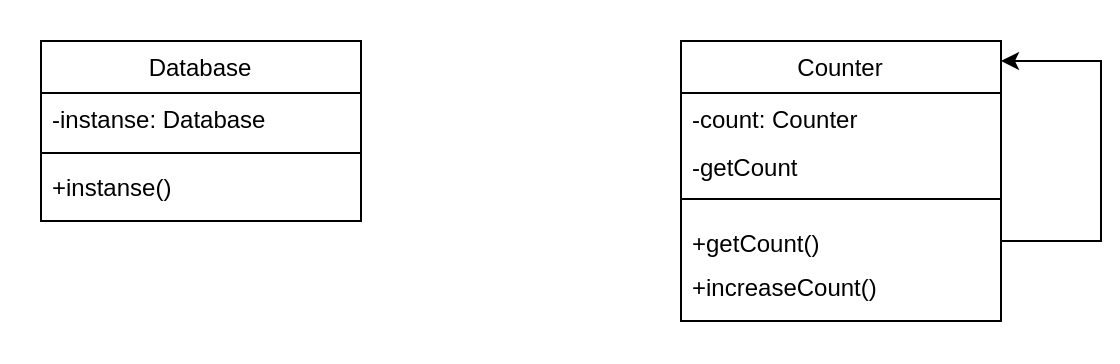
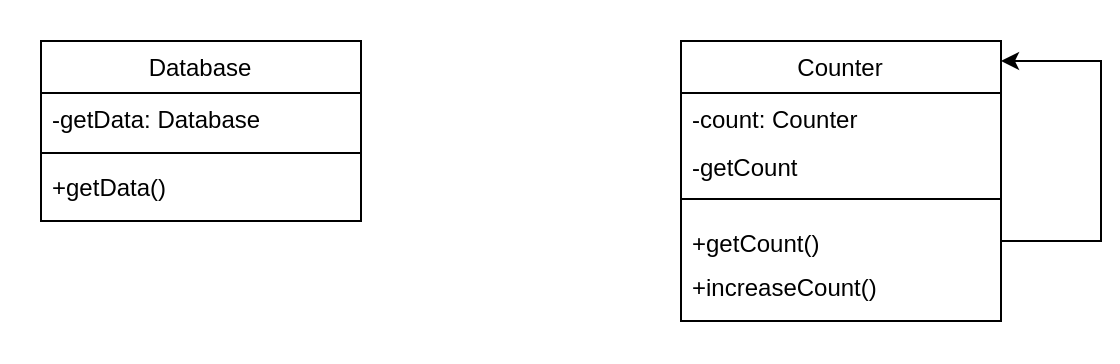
  <mxCell id="0" />
  <mxCell id="1" parent="0" />
  <mxCell id="2" value="Database" style="swimlane;fontStyle=0;align=center;verticalAlign=top;childLayout=stackLayout;horizontal=1;startSize=26;horizontalStack=0;resizeParent=1;resizeLast=0;collapsible=1;marginBottom=0;rounded=0;shadow=0;strokeWidth=1;" parent="1" vertex="1"><mxGeometry x="20" y="20" width="160" height="90" as="geometry"><mxRectangle x="220" y="120" width="160" height="26" as="alternateBounds" /></mxGeometry></mxCell>
- <mxCell id="3" value="-instanse: Database" style="text;align=left;verticalAlign=top;spacingLeft=4;spacingRight=4;overflow=hidden;rotatable=0;points=[[0,0.5],[1,0.5]];portConstraint=eastwest;" parent="2" vertex="1"><mxGeometry y="26" width="160" height="26" as="geometry" /></mxCell>
+ <mxCell id="3" value="-getData: Database" style="text;align=left;verticalAlign=top;spacingLeft=4;spacingRight=4;overflow=hidden;rotatable=0;points=[[0,0.5],[1,0.5]];portConstraint=eastwest;" parent="2" vertex="1"><mxGeometry y="26" width="160" height="26" as="geometry" /></mxCell>
  <mxCell id="4" value="" style="line;html=1;strokeWidth=1;align=left;verticalAlign=middle;spacingTop=-1;spacingLeft=3;spacingRight=3;rotatable=0;labelPosition=right;points=[];portConstraint=eastwest;" parent="2" vertex="1"><mxGeometry y="52" width="160" height="8" as="geometry" /></mxCell>
- <mxCell id="5" value="+instanse()" style="text;align=left;verticalAlign=top;spacingLeft=4;spacingRight=4;overflow=hidden;rotatable=0;points=[[0,0.5],[1,0.5]];portConstraint=eastwest;" parent="2" vertex="1"><mxGeometry y="60" width="160" height="26" as="geometry" /></mxCell>
+ <mxCell id="5" value="+getData()" style="text;align=left;verticalAlign=top;spacingLeft=4;spacingRight=4;overflow=hidden;rotatable=0;points=[[0,0.5],[1,0.5]];portConstraint=eastwest;" parent="2" vertex="1"><mxGeometry y="60" width="160" height="26" as="geometry" /></mxCell>
  <mxCell id="6" value="Counter" style="swimlane;fontStyle=0;align=center;verticalAlign=top;childLayout=stackLayout;horizontal=1;startSize=26;horizontalStack=0;resizeParent=1;resizeLast=0;collapsible=1;marginBottom=0;rounded=0;shadow=0;strokeWidth=1;" parent="1" vertex="1"><mxGeometry x="340" y="20" width="160" height="140" as="geometry"><mxRectangle x="220" y="120" width="160" height="26" as="alternateBounds" /></mxGeometry></mxCell>
  <mxCell id="7" value="-count: Counter" style="text;align=left;verticalAlign=top;spacingLeft=4;spacingRight=4;overflow=hidden;rotatable=0;points=[[0,0.5],[1,0.5]];portConstraint=eastwest;" parent="6" vertex="1"><mxGeometry y="26" width="160" height="24" as="geometry" /></mxCell>
  <mxCell id="8" value="-getCount" style="text;align=left;verticalAlign=top;spacingLeft=4;spacingRight=4;overflow=hidden;rotatable=0;points=[[0,0.5],[1,0.5]];portConstraint=eastwest;" parent="6" vertex="1"><mxGeometry y="50" width="160" height="20" as="geometry" /></mxCell>
  <mxCell id="9" value="" style="line;html=1;strokeWidth=1;align=left;verticalAlign=middle;spacingTop=-1;spacingLeft=3;spacingRight=3;rotatable=0;labelPosition=right;points=[];portConstraint=eastwest;" parent="6" vertex="1"><mxGeometry y="70" width="160" height="18" as="geometry" /></mxCell>
  <mxCell id="10" value="+getCount()" style="text;align=left;verticalAlign=top;spacingLeft=4;spacingRight=4;overflow=hidden;rotatable=0;points=[[0,0.5],[1,0.5]];portConstraint=eastwest;" parent="6" vertex="1"><mxGeometry y="88" width="160" height="22" as="geometry" /></mxCell>
  <mxCell id="11" style="edgeStyle=orthogonalEdgeStyle;rounded=0;orthogonalLoop=1;jettySize=auto;html=1;" parent="6" target="6" edge="1"><mxGeometry relative="1" as="geometry"><mxPoint x="170" y="10" as="targetPoint" /><Array as="points"><mxPoint x="160" y="100" /><mxPoint x="210" y="100" /><mxPoint x="210" y="10" /></Array><mxPoint x="160" y="100" as="sourcePoint" /></mxGeometry></mxCell>
  <mxCell id="12" value="+increaseCount()" style="text;align=left;verticalAlign=top;spacingLeft=4;spacingRight=4;overflow=hidden;rotatable=0;points=[[0,0.5],[1,0.5]];portConstraint=eastwest;" parent="6" vertex="1"><mxGeometry y="110" width="160" height="22" as="geometry" /></mxCell>
